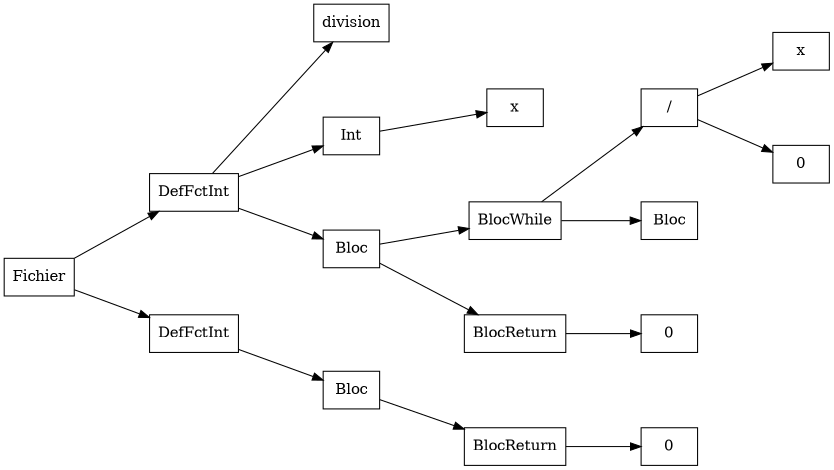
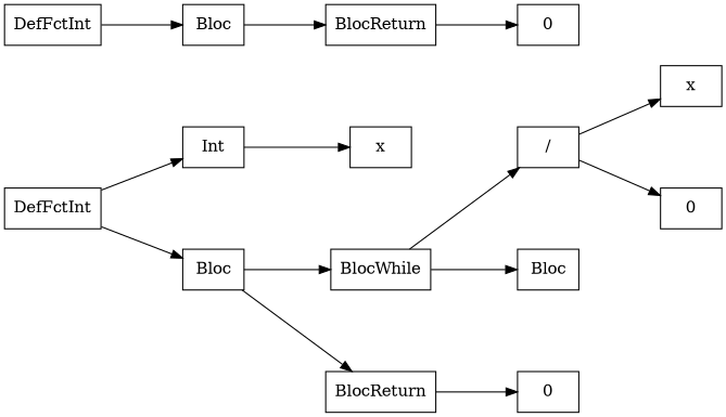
  digraph {
    nodesep=1
    rankdir=LR
    ranksep=1
    node [shape=box]
-   n1 [label=Fichier]
    n2 [label=DefFctInt]
    n3 [label=DefFctInt]
-   n4 [label=division]
    n5 [label=Int]
    n6 [label=Bloc]
    n7 [label=Bloc]
    n8 [label=x]
    n9 [label=BlocWhile]
    n10 [label=BlocReturn]
    n11 [label="/"]
    n12 [label=Bloc]
    n13 [label=0]
    n14 [label=x]
    n15 [label=0]
    n16 [label=BlocReturn]
    n17 [label=0]
-   n1 -> n2
-   n1 -> n3
-   n2 -> n4
    n2 -> n5
    n2 -> n6
    n3 -> n7
    n5 -> n8
    n6 -> n9
    n6 -> n10
    n7 -> n16
    n9 -> n11
    n9 -> n12
    n10 -> n13
    n11 -> n14
    n11 -> n15
    n16 -> n17
  }
